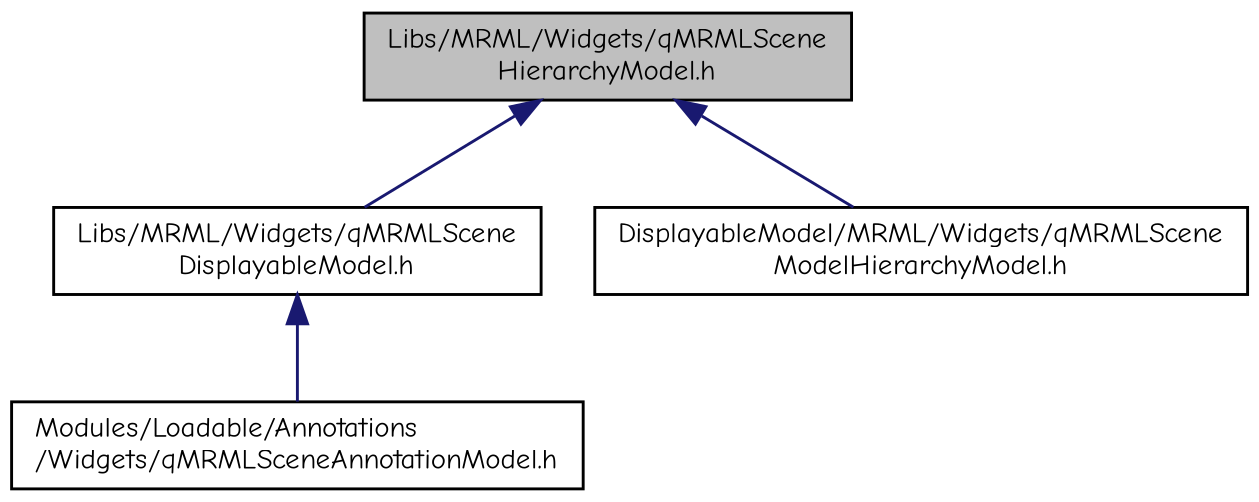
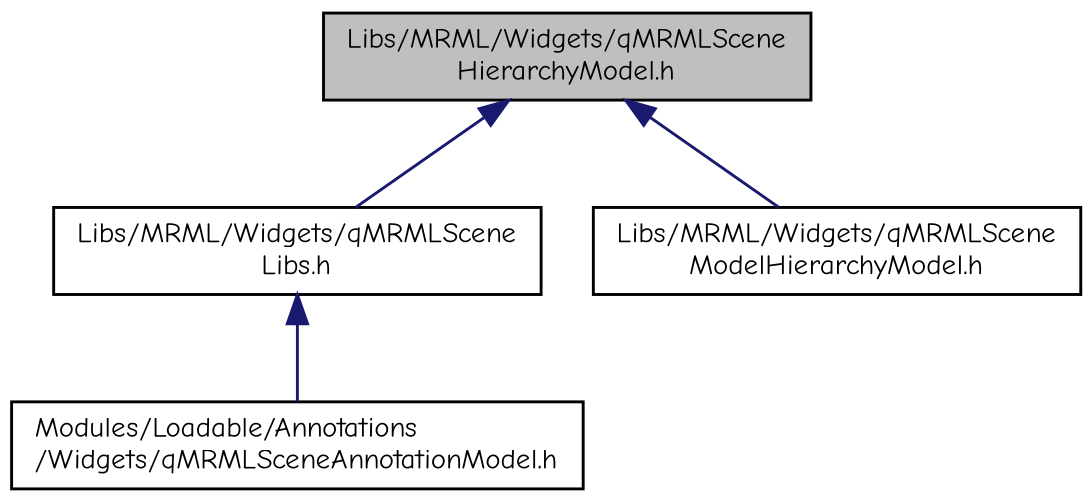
  digraph {
    fontname="Comic Neue"
    node [color=black fontname="Comic Neue" fontsize=10 shape=record]
    edge [color=midnightblue dir=back fontname="Comic Neue" fontsize=10 labelfontname=Helvetica labelfontsize=10 style=solid]
    n1 [fillcolor=grey75 fontcolor=black height=0.2 label="Libs/MRML/Widgets/qMRMLScene\lHierarchyModel.h" style=filled width=0.4]
-   n2 [height=0.2 label="Libs/MRML/Widgets/qMRMLScene\lDisplayableModel.h" width=0.4]
-   n3 [height=0.2 label="DisplayableModel/MRML/Widgets/qMRMLScene\lModelHierarchyModel.h" width=0.4]
+   n2 [height=0.2 label="Libs/MRML/Widgets/qMRMLScene\lLibs.h" width=0.4]
+   n3 [height=0.2 label="Libs/MRML/Widgets/qMRMLScene\lModelHierarchyModel.h" width=0.4]
    n4 [height=0.2 label="Modules/Loadable/Annotations\l/Widgets/qMRMLSceneAnnotationModel.h" width=0.4]
    n1 -> n2
    n1 -> n3
    n2 -> n4
  }
